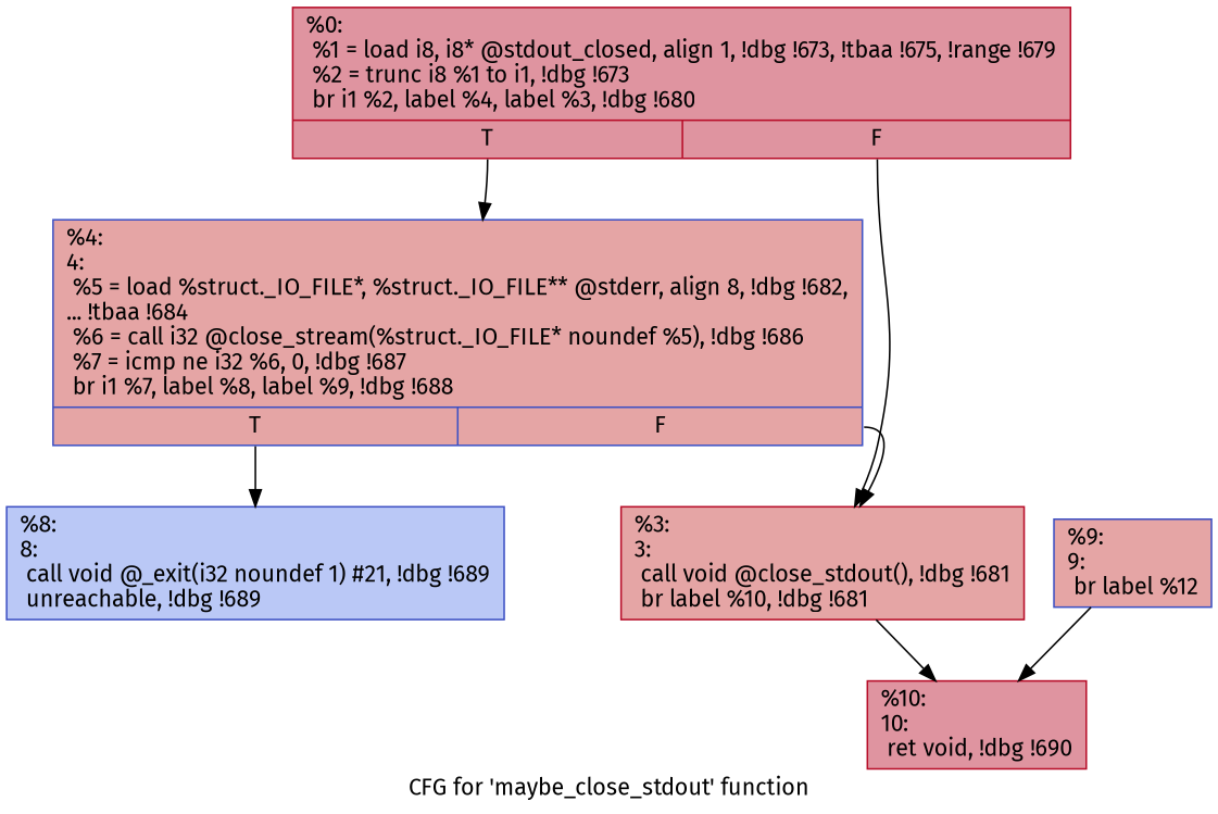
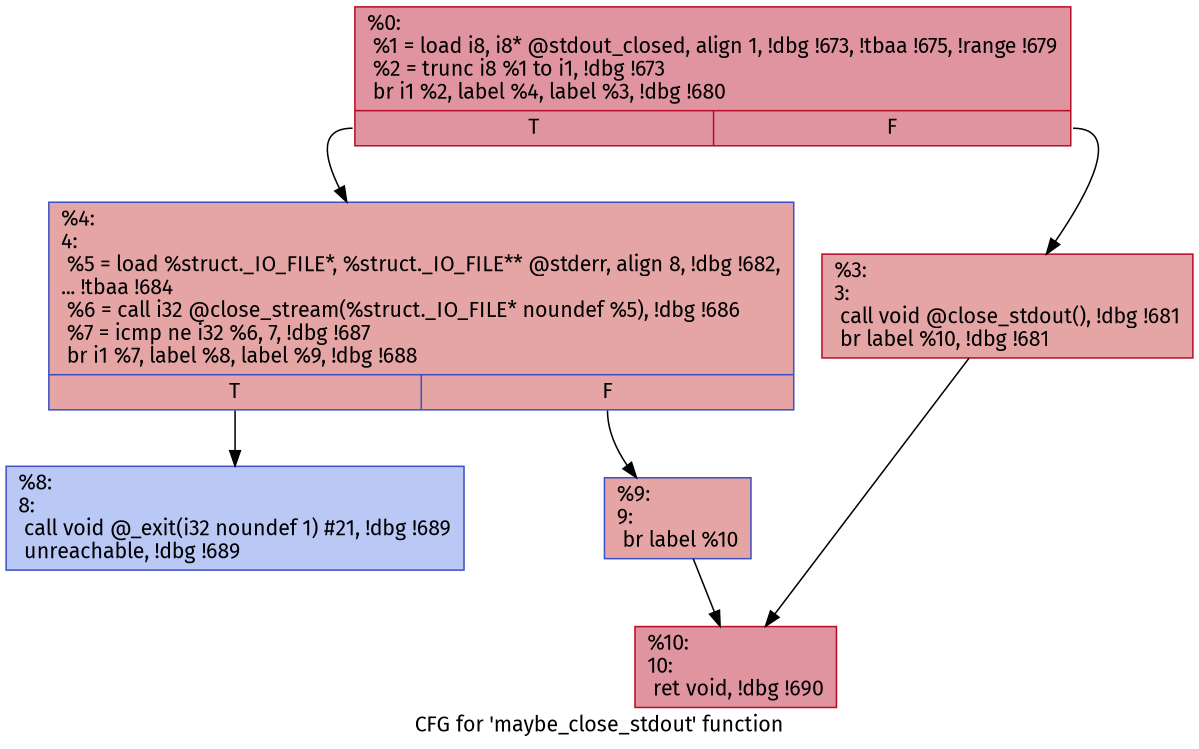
  digraph {
    fontname="Fira Sans"
    label="CFG for 'maybe_close_stdout' function"
    node [color="#b70d28ff" fillcolor="#c5333470" fontname="Fira Sans" shape=record style=filled]
    edge [fontname="Fira Sans"]
    n1 [fillcolor="#b70d2870" label="{%0:\l  %1 = load i8, i8* @stdout_closed, align 1, !dbg !673, !tbaa !675, !range !679\l  %2 = trunc i8 %1 to i1, !dbg !673\l  br i1 %2, label %4, label %3, !dbg !680\l|{<s0>T|<s1>F}}"]
-   n2 [color="#3d50c3ff" label="{%4:\l4:                                                \l  %5 = load %struct._IO_FILE*, %struct._IO_FILE** @stderr, align 8, !dbg !682,\l... !tbaa !684\l  %6 = call i32 @close_stream(%struct._IO_FILE* noundef %5), !dbg !686\l  %7 = icmp ne i32 %6, 0, !dbg !687\l  br i1 %7, label %8, label %9, !dbg !688\l|{<s0>T|<s1>F}}"]
+   n2 [color="#3d50c3ff" label="{%4:\l4:                                                \l  %5 = load %struct._IO_FILE*, %struct._IO_FILE** @stderr, align 8, !dbg !682,\l... !tbaa !684\l  %6 = call i32 @close_stream(%struct._IO_FILE* noundef %5), !dbg !686\l  %7 = icmp ne i32 %6, 7, !dbg !687\l  br i1 %7, label %8, label %9, !dbg !688\l|{<s0>T|<s1>F}}"]
    n3 [label="{%3:\l3:                                                \l  call void @close_stdout(), !dbg !681\l  br label %10, !dbg !681\l}"]
    n4 [color="#3d50c3ff" fillcolor="#6282ea70" label="{%8:\l8:                                                \l  call void @_exit(i32 noundef 1) #21, !dbg !689\l  unreachable, !dbg !689\l}"]
-   n5 [color="#3d50c3ff" label="{%9:\l9:                                                \l  br label %12\l}"]
+   n5 [color="#3d50c3ff" label="{%9:\l9:                                                \l  br label %10\l}"]
    n6 [fillcolor="#b70d2870" label="{%10:\l10:                                               \l  ret void, !dbg !690\l}"]
    n1 -> n2 [tailport=s0]
    n1 -> n3 [tailport=s1]
    n2 -> n4 [tailport=s0]
-   n2 -> n3 [tailport=s1]
+   n2 -> n5 [tailport=s1]
    n3 -> n6
    n5 -> n6
  }
